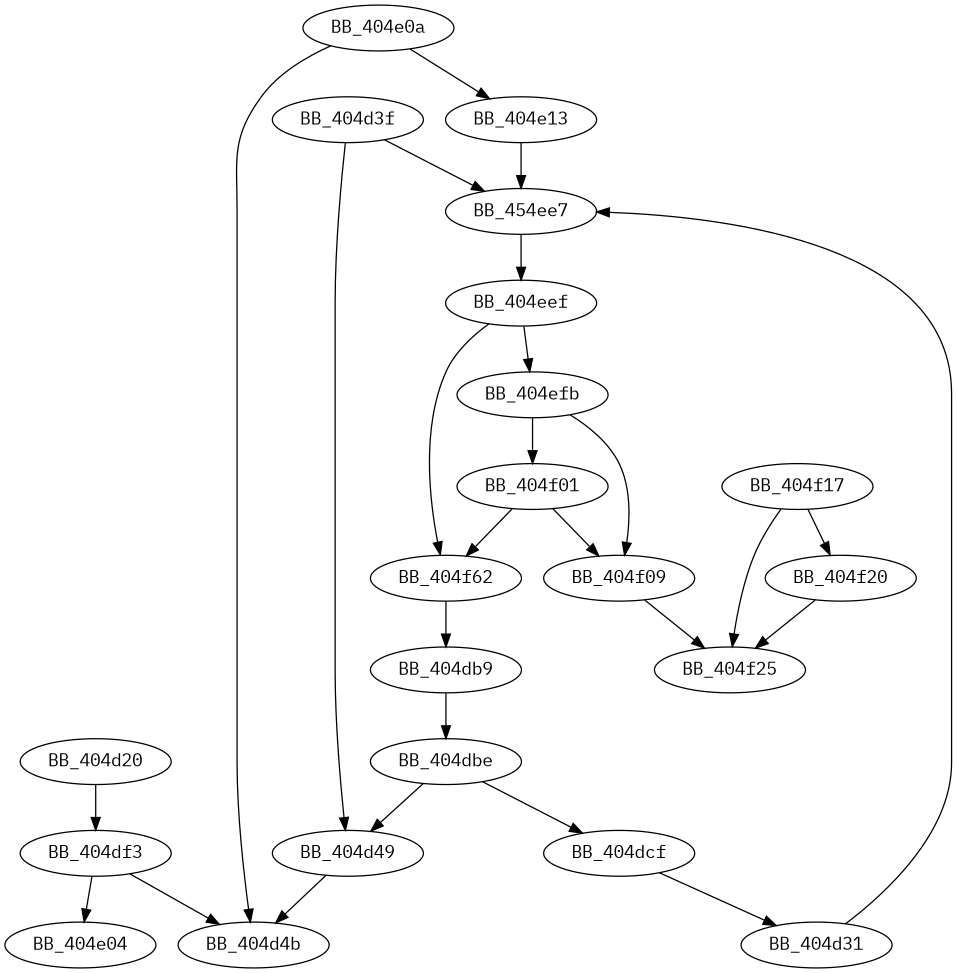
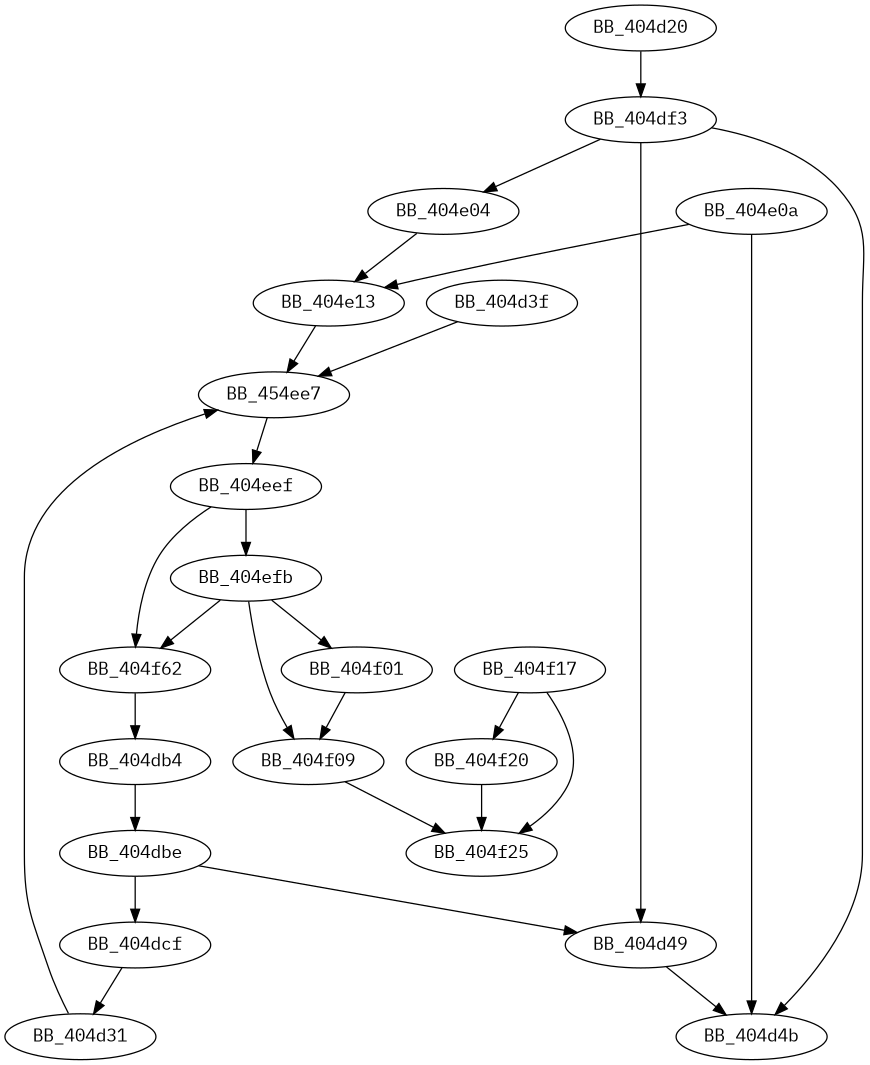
  digraph {
    fontname="IBM Plex Mono"
    node [fontname="IBM Plex Mono"]
    edge [fontname="IBM Plex Mono"]
    BB_404d20
    BB_404df3
    BB_404d4b
    BB_404e04
    BB_404e13
    n6 [label=BB_454ee7]
    BB_404d31
    BB_404eef
    BB_404d3f
    BB_404d49
    BB_404efb
    BB_404f62
-   BB_404db9
+   BB_404db9 [label=BB_404db4]
    BB_404dbe
    BB_404dcf
    BB_404e0a
    BB_404f01
    BB_404f09
    BB_404f25
    BB_404f17
    BB_404f20
    BB_404d20 -> BB_404df3
    BB_404df3 -> BB_404d4b
    BB_404df3 -> BB_404e04
+   BB_404e04 -> BB_404e13
    BB_404e13 -> n6
    n6 -> BB_404eef
    BB_404d31 -> n6
    BB_404eef -> BB_404efb
    BB_404eef -> BB_404f62
    BB_404d3f -> n6
-   BB_404d3f -> BB_404d49
+   BB_404df3 -> BB_404d49
    BB_404d49 -> BB_404d4b
    BB_404efb -> BB_404f01
    BB_404efb -> BB_404f09
    BB_404f62 -> BB_404db9
    BB_404db9 -> BB_404dbe
    BB_404dbe -> BB_404d49
    BB_404dbe -> BB_404dcf
    BB_404dcf -> BB_404d31
    BB_404e0a -> BB_404d4b
    BB_404e0a -> BB_404e13
-   BB_404f01 -> BB_404f62
+   BB_404efb -> BB_404f62
    BB_404f01 -> BB_404f09
    BB_404f09 -> BB_404f25
    BB_404f17 -> BB_404f25
    BB_404f17 -> BB_404f20
    BB_404f20 -> BB_404f25
  }
